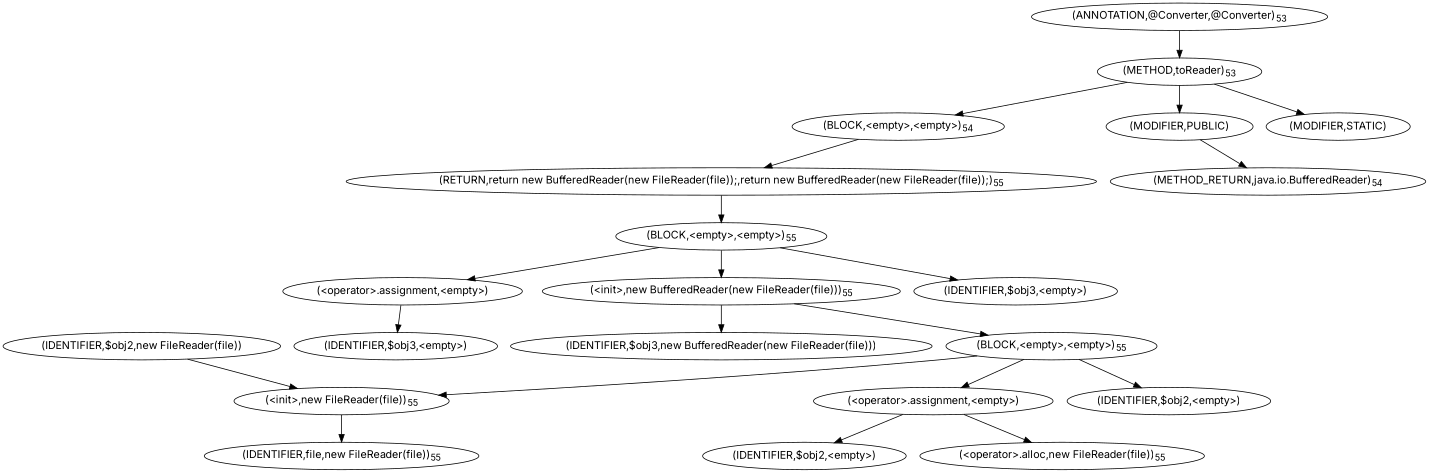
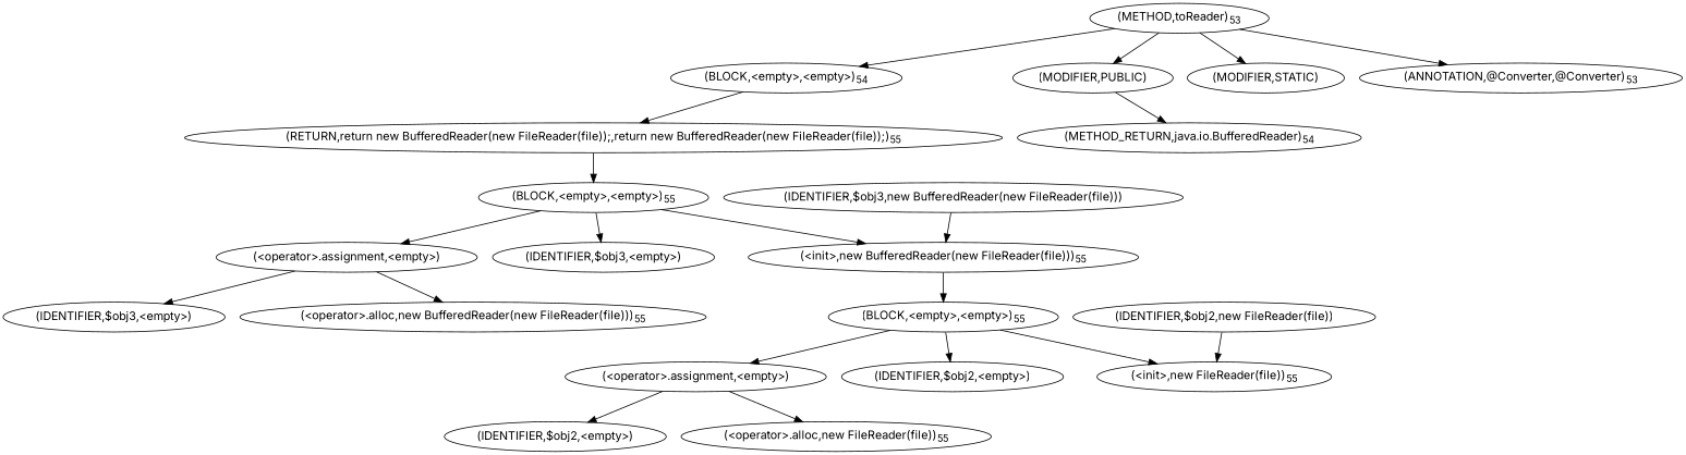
  digraph {
    fontname=Inter
    node [fontname=Inter]
    edge [fontname=Inter]
    n1 [label=<(METHOD,toReader)<SUB>53</SUB>>]
    n2 [label=<(BLOCK,&lt;empty&gt;,&lt;empty&gt;)<SUB>54</SUB>>]
    n3 [label=<(MODIFIER,PUBLIC)>]
    n4 [label=<(MODIFIER,STATIC)>]
    n5 [label=<(ANNOTATION,@Converter,@Converter)<SUB>53</SUB>>]
    n6 [label=<(RETURN,return new BufferedReader(new FileReader(file));,return new BufferedReader(new FileReader(file));)<SUB>55</SUB>>]
    n7 [label=<(METHOD_RETURN,java.io.BufferedReader)<SUB>54</SUB>>]
    n8 [label=<(BLOCK,&lt;empty&gt;,&lt;empty&gt;)<SUB>55</SUB>>]
    n9 [label=<(&lt;operator&gt;.assignment,&lt;empty&gt;)>]
    n10 [label=<(&lt;init&gt;,new BufferedReader(new FileReader(file)))<SUB>55</SUB>>]
    n11 [label=<(IDENTIFIER,$obj3,&lt;empty&gt;)>]
    n12 [label=<(IDENTIFIER,$obj3,&lt;empty&gt;)>]
+   n13 [label=<(&lt;operator&gt;.alloc,new BufferedReader(new FileReader(file)))<SUB>55</SUB>>]
    n14 [label=<(IDENTIFIER,$obj3,new BufferedReader(new FileReader(file)))>]
    n15 [label=<(BLOCK,&lt;empty&gt;,&lt;empty&gt;)<SUB>55</SUB>>]
    n16 [label=<(&lt;operator&gt;.assignment,&lt;empty&gt;)>]
    n17 [label=<(&lt;init&gt;,new FileReader(file))<SUB>55</SUB>>]
    n18 [label=<(IDENTIFIER,$obj2,&lt;empty&gt;)>]
    n19 [label=<(IDENTIFIER,$obj2,&lt;empty&gt;)>]
    n20 [label=<(&lt;operator&gt;.alloc,new FileReader(file))<SUB>55</SUB>>]
-   n21 [label=<(IDENTIFIER,file,new FileReader(file))<SUB>55</SUB>>]
    n22 [label=<(IDENTIFIER,$obj2,new FileReader(file))>]
    n1 -> n2
    n1 -> n3
    n1 -> n4
-   n5 -> n1
+   n1 -> n5
    n2 -> n6
    n3 -> n7
    n6 -> n8
    n8 -> n9
    n8 -> n10
    n8 -> n11
    n9 -> n12
-   n10 -> n14
+   n9 -> n13
+   n14 -> n10
    n10 -> n15
    n15 -> n16
    n15 -> n17
    n15 -> n18
    n16 -> n19
    n16 -> n20
-   n17 -> n21
    n22 -> n17
  }
